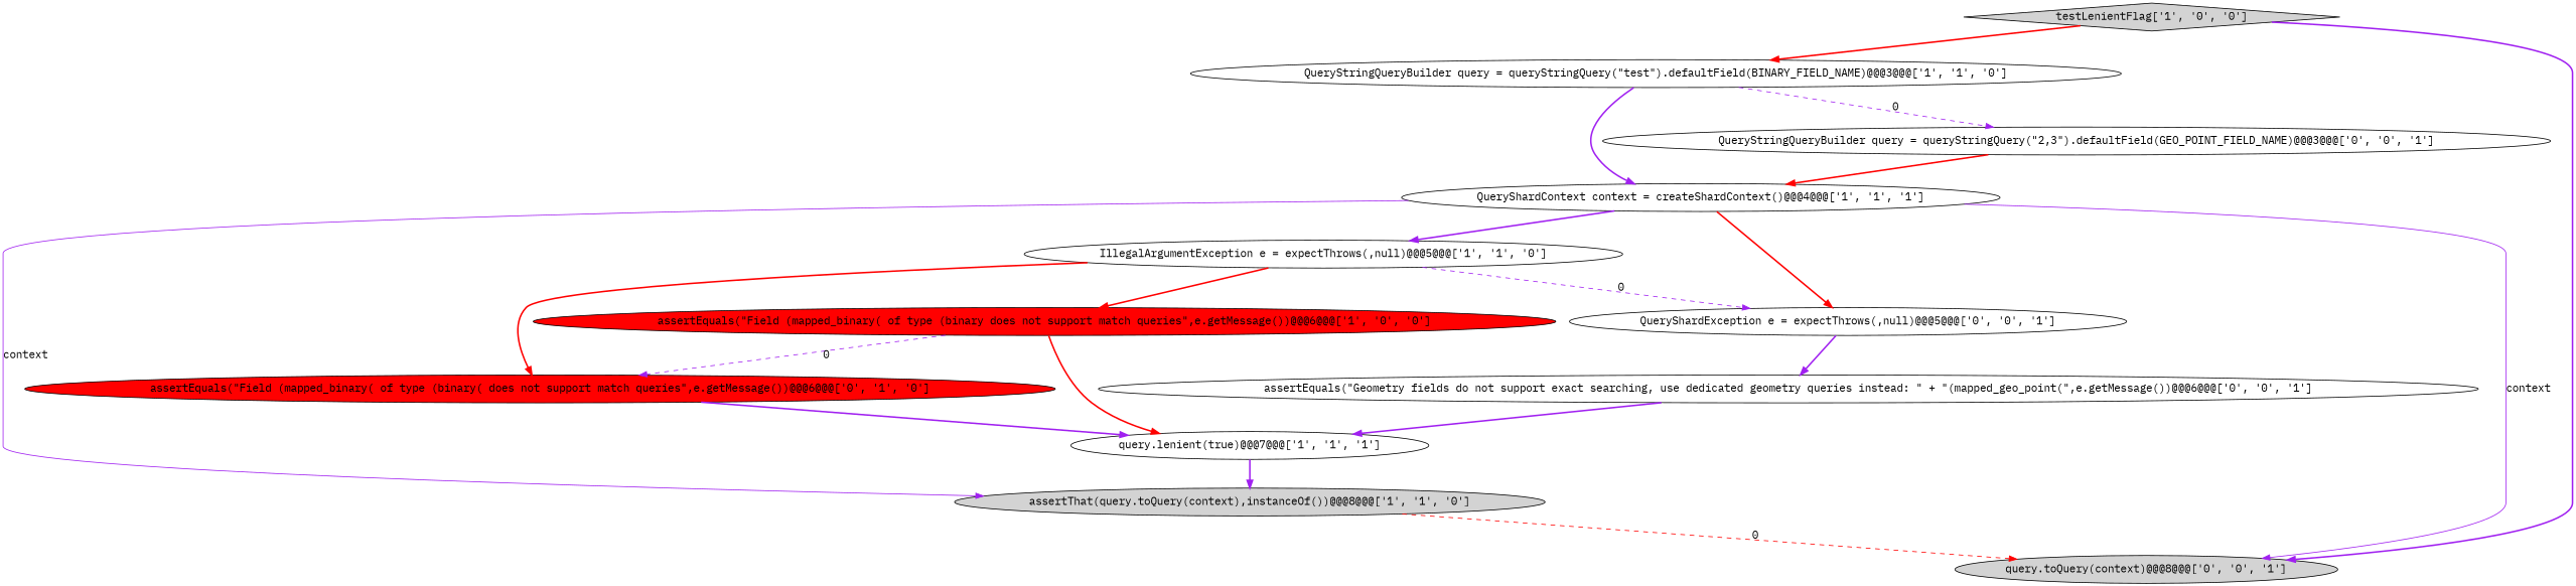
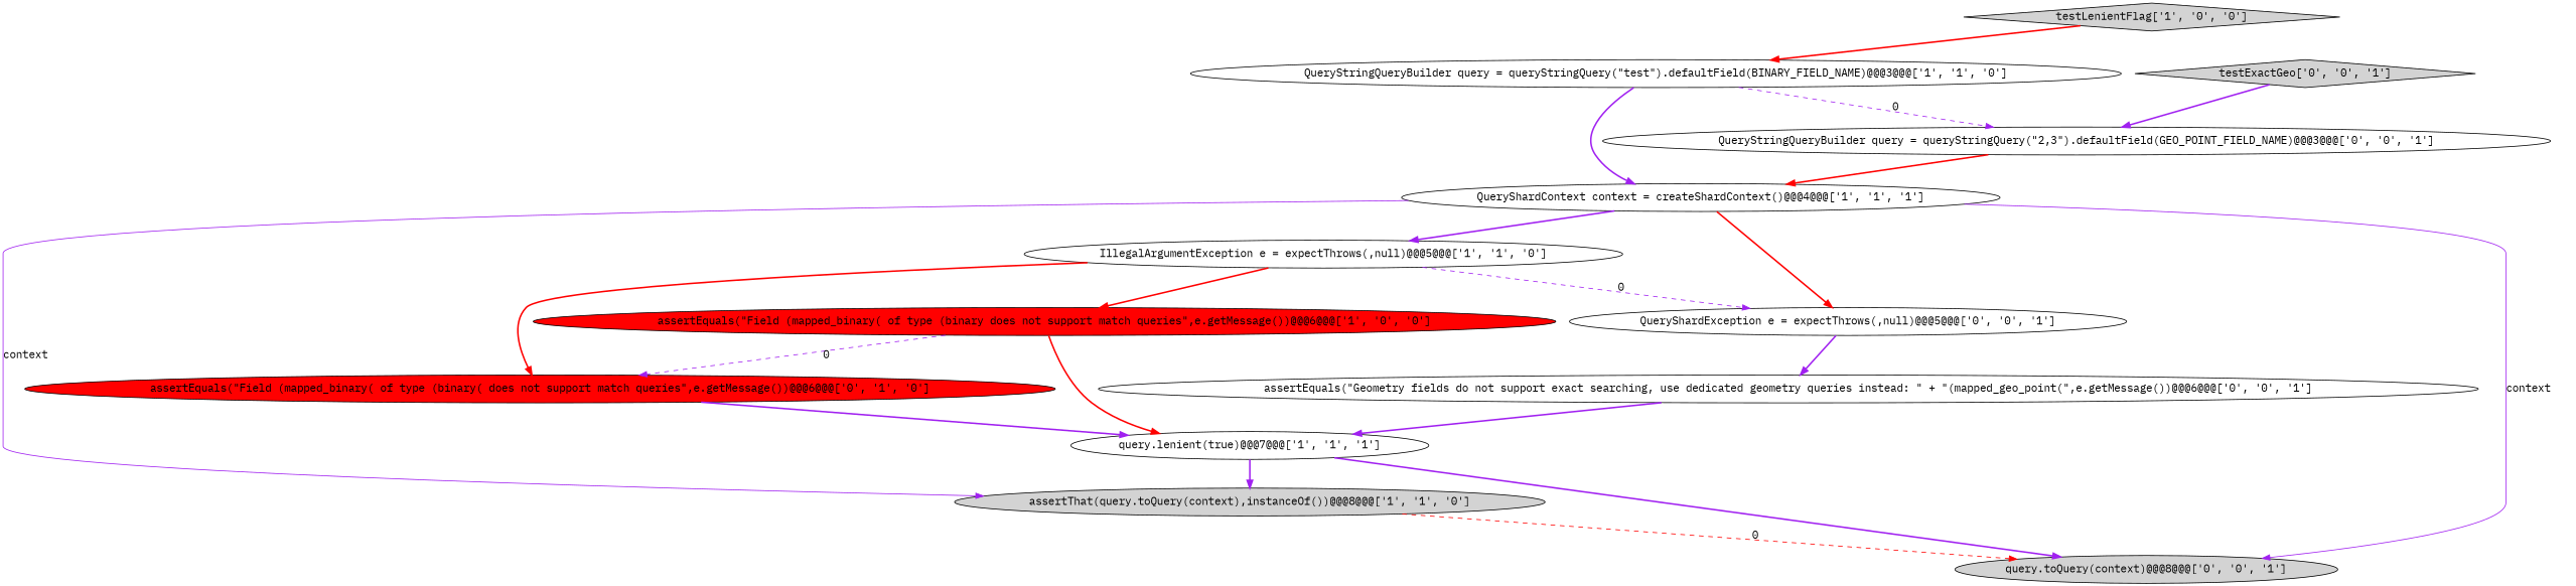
  digraph {
    fontname="IBM Plex Mono"
    node [fillcolor=white fontname="IBM Plex Mono" shape=ellipse style=filled]
    edge [color=purple fontname="IBM Plex Mono" style=bold]
    n1 [label="QueryStringQueryBuilder query = queryStringQuery(\"test\").defaultField(BINARY_FIELD_NAME)@@@3@@@['1', '1', '0']"]
    n2 [label="QueryStringQueryBuilder query = queryStringQuery(\"2,3\").defaultField(GEO_POINT_FIELD_NAME)@@@3@@@['0', '0', '1']"]
    n3 [label="QueryShardContext context = createShardContext()@@@4@@@['1', '1', '1']"]
    n4 [fillcolor=lightgray label="assertThat(query.toQuery(context),instanceOf())@@@8@@@['1', '1', '0']"]
    n5 [fillcolor=lightgray label="query.toQuery(context)@@@8@@@['0', '0', '1']"]
    n6 [label="QueryShardException e = expectThrows(,null)@@@5@@@['0', '0', '1']"]
    n7 [label="IllegalArgumentException e = expectThrows(,null)@@@5@@@['1', '1', '0']"]
    n8 [fillcolor=red label="assertEquals(\"Field (mapped_binary( of type (binary( does not support match queries\",e.getMessage())@@@6@@@['0', '1', '0']"]
    n9 [label="query.lenient(true)@@@7@@@['1', '1', '1']"]
    n10 [label="assertEquals(\"Geometry fields do not support exact searching, use dedicated geometry queries instead: \" + \"(mapped_geo_point(\",e.getMessage())@@@6@@@['0', '0', '1']"]
+   n11 [fillcolor=lightgray label="testExactGeo['0', '0', '1']" shape=diamond]
    n12 [fillcolor=red label="assertEquals(\"Field (mapped_binary( of type (binary does not support match queries\",e.getMessage())@@@6@@@['1', '0', '0']"]
    n13 [fillcolor=lightgray label="testLenientFlag['1', '0', '0']" shape=diamond]
    n1 -> n2 [label=0 style=dashed]
    n1 -> n3
    n2 -> n3 [color=red]
    n3 -> n4 [label=context style=solid]
    n3 -> n5 [label=context style=solid]
    n3 -> n6 [color=red]
    n3 -> n7
    n4 -> n5 [color=red label=0 style=dashed]
    n6 -> n10
    n7 -> n6 [label=0 style=dashed]
    n7 -> n8 [color=red]
    n7 -> n12 [color=red]
    n8 -> n9
    n9 -> n4
-   n13 -> n5
+   n9 -> n5
    n10 -> n9
+   n11 -> n2
    n12 -> n8 [label=0 style=dashed]
    n12 -> n9 [color=red]
    n13 -> n1 [color=red]
  }
